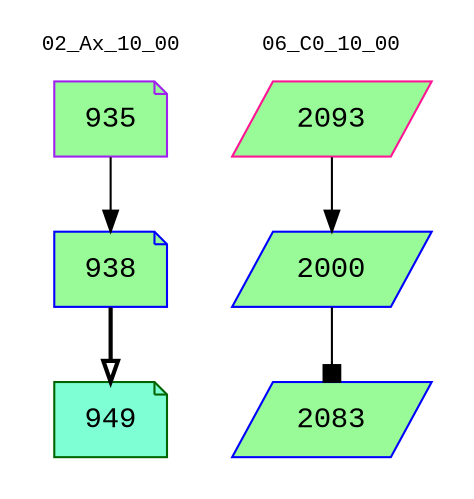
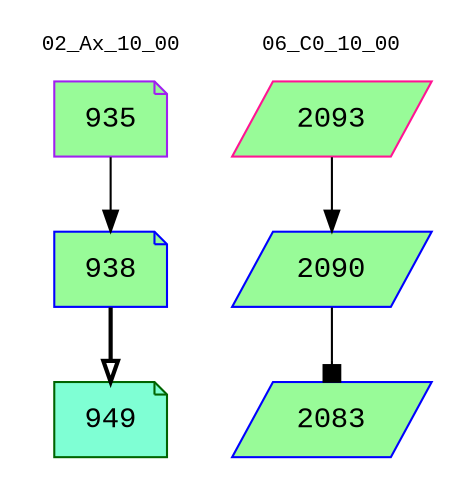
  digraph {
    fontname="Liberation Mono"
    node [color=blue fillcolor=palegreen fontname="Liberation Mono" shape=note style=filled]
    edge [arrowhead=normal color=black fontname="Liberation Mono" style=solid]
    n1 [color=purple label=935]
    n2 [label=938]
    n3 [color=darkgreen fillcolor=aquamarine label=949]
    n4 [color=deeppink label=2093 shape=parallelogram]
-   n5 [label=2000 shape=parallelogram]
+   n5 [label=2090 shape=parallelogram]
    n6 [label=2083 shape=parallelogram]
    subgraph cluster_1 {
      color=white
      fontsize=10
      label="02_Ax_10_00"
      n1
      n2
      n3
    }
    subgraph cluster_2 {
      color=white
      fontsize=10
      label="06_C0_10_00"
      n4
      n5
      n6
    }
    n1 -> n2
    n2 -> n3 [arrowhead=onormal style=bold]
    n4 -> n5
    n5 -> n6 [arrowhead=box]
  }
